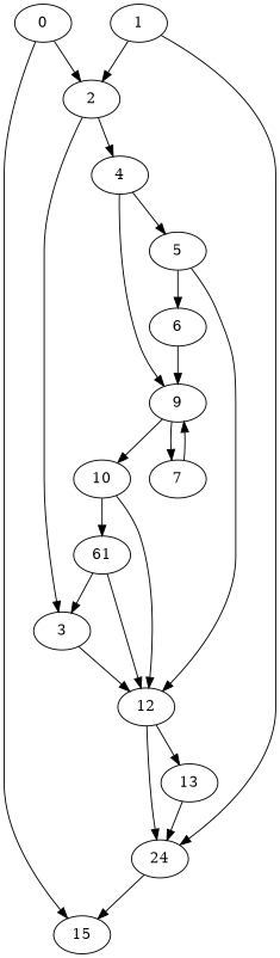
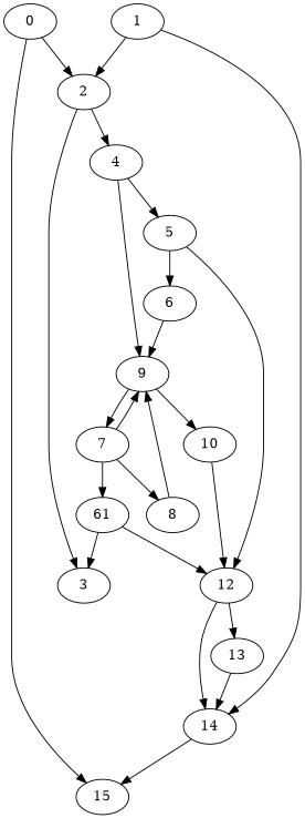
  digraph {
    0
    15
    2
    1
-   14 [label=24]
+   14
    3
    4
    12
    5
    9
    13
    6
    7
    10
+   8
    n16 [label=61]
    0 -> 15
    0 -> 2
    2 -> 3
    2 -> 4
    1 -> 2
    1 -> 14
    14 -> 15
-   3 -> 12
    4 -> 5
    4 -> 9
    12 -> 14
    12 -> 13
    5 -> 12
    5 -> 6
    9 -> 7
    9 -> 10
    13 -> 14
    6 -> 9
    7 -> 9
+   7 -> 8
    10 -> 12
-   10 -> n16
+   7 -> n16
+   8 -> 9
    n16 -> 3
    n16 -> 12
  }
